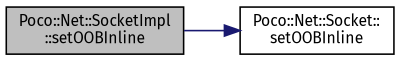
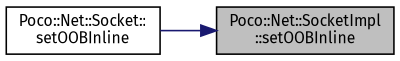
  digraph {
    rankdir=RL
    fontname="Fira Sans"
    node [color=black fontname="Fira Sans" fontsize=10 shape=record style=filled]
    n1 [fillcolor=grey75 fontcolor=black height=0.2 label="Poco::Net::SocketImpl\l::setOOBInline" width=0.4]
    n2 [fillcolor=white height=0.2 label="Poco::Net::Socket::\lsetOOBInline" width=0.4]
-   n2 -> n1 [color=midnightblue dir=back fontname="Fira Sans" fontsize=10 labelfontname=Helvetica labelfontsize=10 style=solid]
+   n1 -> n2 [color=midnightblue dir=back fontname="Fira Sans" fontsize=10 labelfontname=Helvetica labelfontsize=10 style=solid]
  }
